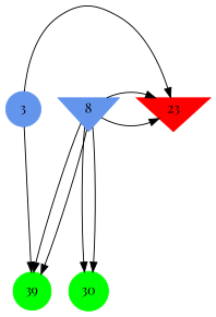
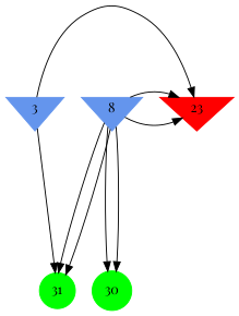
  digraph {
    fontname="Playfair Display"
    ranksep=2.0
    node [color=cornflowerblue fontname="Playfair Display" shape=invtriangle style=filled]
    edge [fontname="Playfair Display"]
-   3 [shape=circle]
+   3
    8
    23 [color=red]
    30 [color=green shape=circle]
-   31 [color=green shape=circle label=39]
+   31 [color=green shape=circle]
    subgraph sub_1 {
      rank=same
      3
      8
      23
    }
    subgraph sub_2 {
      rank=same
    }
    subgraph sub_3 {
      rank=same
      30
      31
    }
    3 -> 23
    3 -> 31
    8 -> 23
    8 -> 23
    8 -> 30
    8 -> 30
    8 -> 31
    8 -> 31
  }
